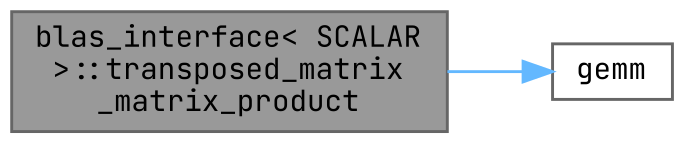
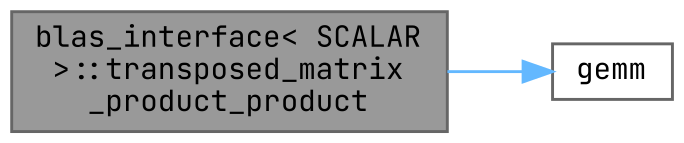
  digraph {
    rankdir=LR
    fontname="JetBrains Mono"
    node [fontname="JetBrains Mono" fontsize=10 shape=box style=filled]
-   n1 [color=gray40 fillcolor=grey60 fontcolor=black height=0.2 label="blas_interface\< SCALAR\l \>::transposed_matrix\l_matrix_product" width=0.4]
+   n1 [color=gray40 fillcolor=grey60 fontcolor=black height=0.2 label="blas_interface\< SCALAR\l \>::transposed_matrix\l_product_product" width=0.4]
    n2 [color=grey40 fillcolor=white height=0.2 label=gemm width=0.4]
    n1 -> n2 [color=steelblue1 fontname="JetBrains Mono" fontsize=10 labelfontname=Helvetica labelfontsize=10 style=solid]
  }
